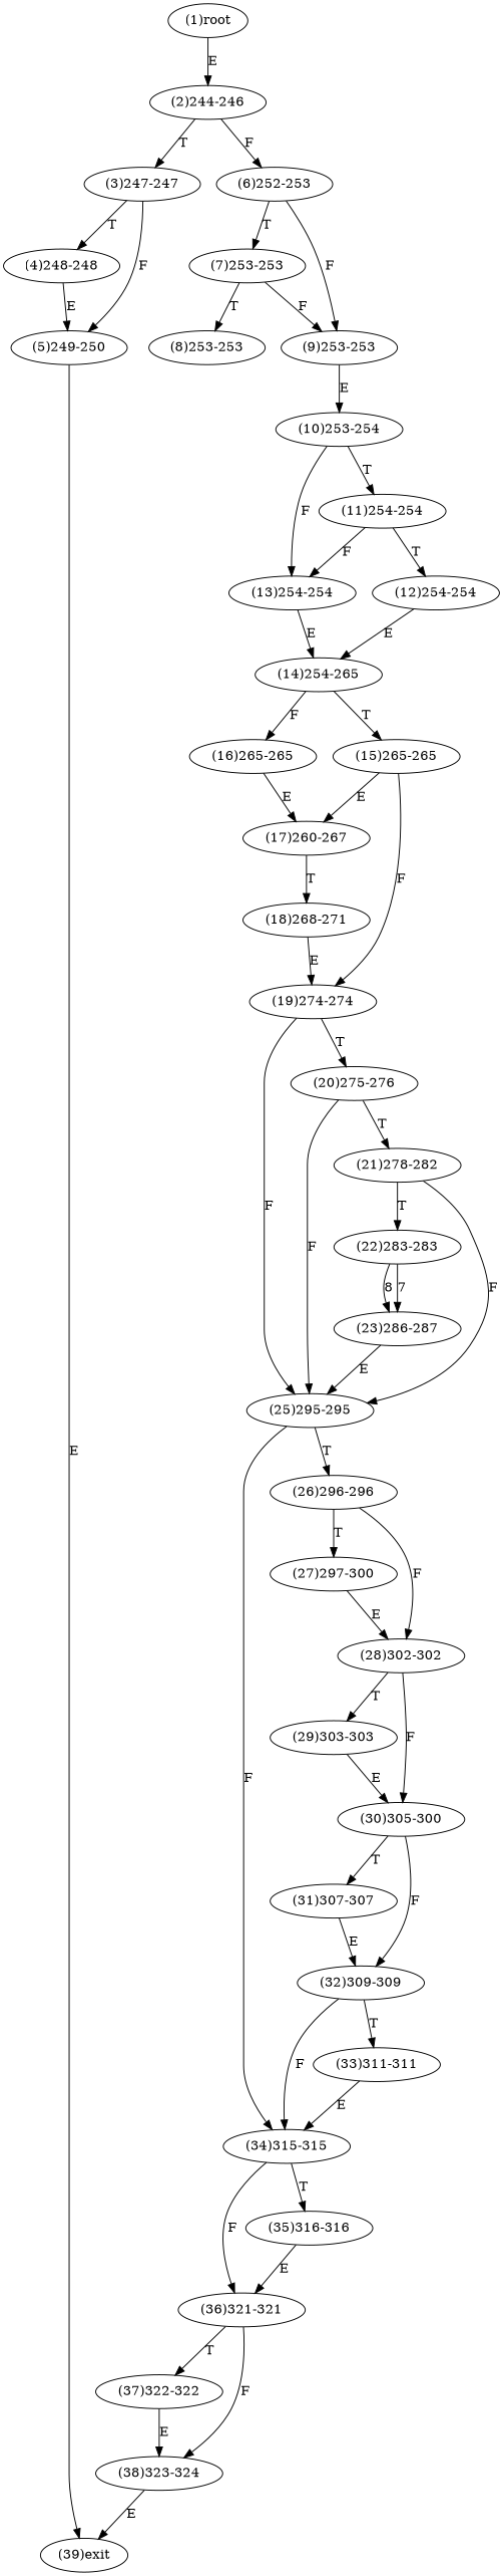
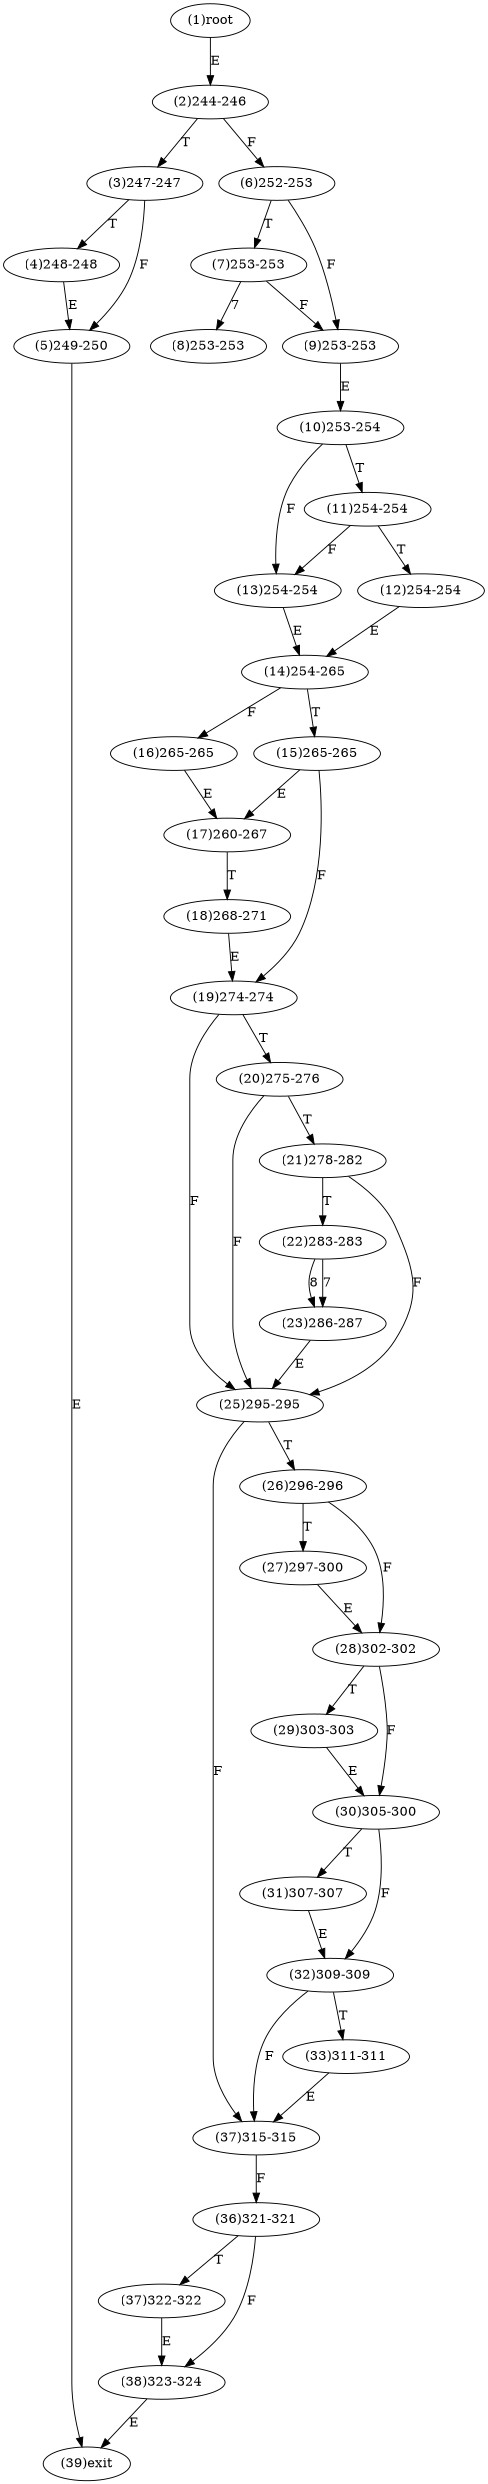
  digraph {
    n1 [label="(1)root"]
    n2 [label="(2)244-246"]
    n3 [label="(3)247-247"]
    n4 [label="(6)252-253"]
    n5 [label="(4)248-248"]
    n6 [label="(5)249-250"]
    n7 [label="(7)253-253"]
    n8 [label="(9)253-253"]
    n9 [label="(39)exit"]
    n10 [label="(8)253-253"]
    n11 [label="(10)253-254"]
    n12 [label="(11)254-254"]
    n13 [label="(13)254-254"]
    n14 [label="(12)254-254"]
    n15 [label="(14)254-265"]
    n16 [label="(15)265-265"]
    n17 [label="(16)265-265"]
    n18 [label="(17)260-267"]
    n19 [label="(19)274-274"]
    n20 [label="(18)268-271"]
    n21 [label="(20)275-276"]
    n22 [label="(25)295-295"]
    n23 [label="(21)278-282"]
    n24 [label="(26)296-296"]
-   n25 [label="(34)315-315"]
+   n25 [label="(37)315-315"]
    n26 [label="(22)283-283"]
    n27 [label="(23)286-287"]
    n28 [label="(27)297-300"]
    n29 [label="(28)302-302"]
-   n30 [label="(35)316-316"]
    n31 [label="(36)321-321"]
    n32 [label="(29)303-303"]
    n33 [label="(30)305-300"]
    n34 [label="(31)307-307"]
    n35 [label="(32)309-309"]
    n36 [label="(33)311-311"]
    n37 [label="(38)323-324"]
    n38 [label="(37)322-322"]
    n1 -> n2 [label=E]
    n2 -> n3 [label=T]
    n2 -> n4 [label=F]
    n3 -> n5 [label=T]
    n3 -> n6 [label=F]
    n4 -> n7 [label=T]
    n4 -> n8 [label=F]
    n5 -> n6 [label=E]
    n6 -> n9 [label=E]
    n7 -> n8 [label=F]
-   n7 -> n10 [label=T]
+   n7 -> n10 [label=7]
    n8 -> n11 [label=E]
    n11 -> n12 [label=T]
    n11 -> n13 [label=F]
    n12 -> n13 [label=F]
    n12 -> n14 [label=T]
    n13 -> n15 [label=E]
    n14 -> n15 [label=E]
    n15 -> n16 [label=T]
    n15 -> n17 [label=F]
    n16 -> n18 [label=E]
    n16 -> n19 [label=F]
    n17 -> n18 [label=E]
    n18 -> n20 [label=T]
    n19 -> n21 [label=T]
    n19 -> n22 [label=F]
    n20 -> n19 [label=E]
    n21 -> n22 [label=F]
    n21 -> n23 [label=T]
    n22 -> n24 [label=T]
    n22 -> n25 [label=F]
    n23 -> n22 [label=F]
    n23 -> n26 [label=T]
    n24 -> n28 [label=T]
    n24 -> n29 [label=F]
-   n25 -> n30 [label=T]
    n25 -> n31 [label=F]
    n26 -> n27 [label=7]
    n26 -> n27 [label=8]
    n27 -> n22 [label=E]
    n28 -> n29 [label=E]
    n29 -> n32 [label=T]
    n29 -> n33 [label=F]
-   n30 -> n31 [label=E]
    n31 -> n37 [label=F]
    n31 -> n38 [label=T]
    n32 -> n33 [label=E]
    n33 -> n34 [label=T]
    n33 -> n35 [label=F]
    n34 -> n35 [label=E]
    n35 -> n25 [label=F]
    n35 -> n36 [label=T]
    n36 -> n25 [label=E]
    n37 -> n9 [label=E]
    n38 -> n37 [label=E]
  }
